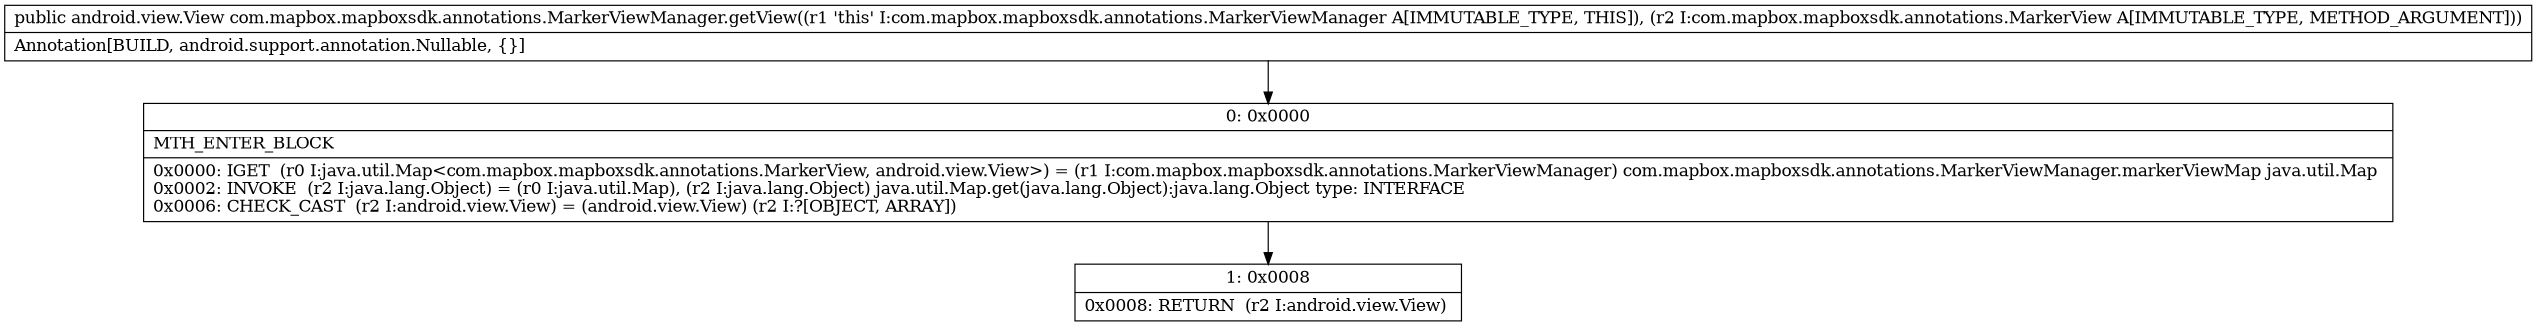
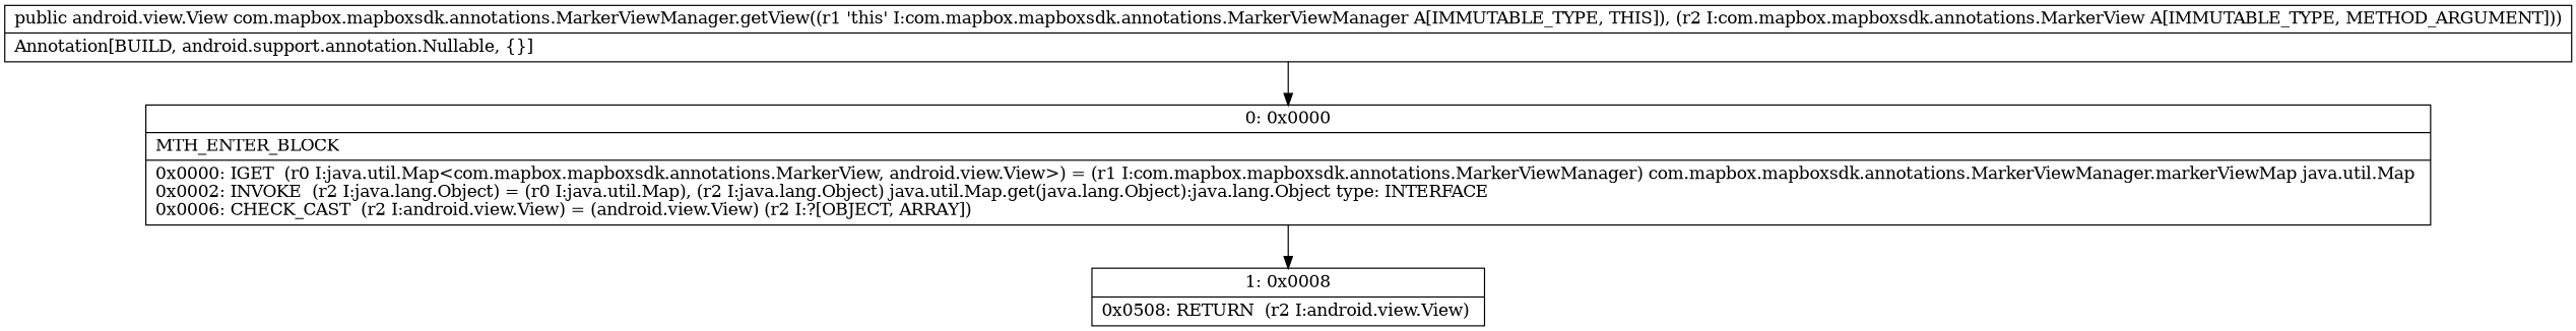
  digraph {
    node [shape=record]
    n1 [label="{0\:\ 0x0000|MTH_ENTER_BLOCK\l|0x0000: IGET  (r0 I:java.util.Map\<com.mapbox.mapboxsdk.annotations.MarkerView, android.view.View\>) = (r1 I:com.mapbox.mapboxsdk.annotations.MarkerViewManager) com.mapbox.mapboxsdk.annotations.MarkerViewManager.markerViewMap java.util.Map \l0x0002: INVOKE  (r2 I:java.lang.Object) = (r0 I:java.util.Map), (r2 I:java.lang.Object) java.util.Map.get(java.lang.Object):java.lang.Object type: INTERFACE \l0x0006: CHECK_CAST  (r2 I:android.view.View) = (android.view.View) (r2 I:?[OBJECT, ARRAY]) \l}"]
-   n2 [label="{1\:\ 0x0008|0x0008: RETURN  (r2 I:android.view.View) \l}"]
+   n2 [label="{1\:\ 0x0008|0x0508: RETURN  (r2 I:android.view.View) \l}"]
    n3 [label="{public android.view.View com.mapbox.mapboxsdk.annotations.MarkerViewManager.getView((r1 'this' I:com.mapbox.mapboxsdk.annotations.MarkerViewManager A[IMMUTABLE_TYPE, THIS]), (r2 I:com.mapbox.mapboxsdk.annotations.MarkerView A[IMMUTABLE_TYPE, METHOD_ARGUMENT]))  | Annotation[BUILD, android.support.annotation.Nullable, \{\}]\l}"]
    n1 -> n2
    n3 -> n1
  }
